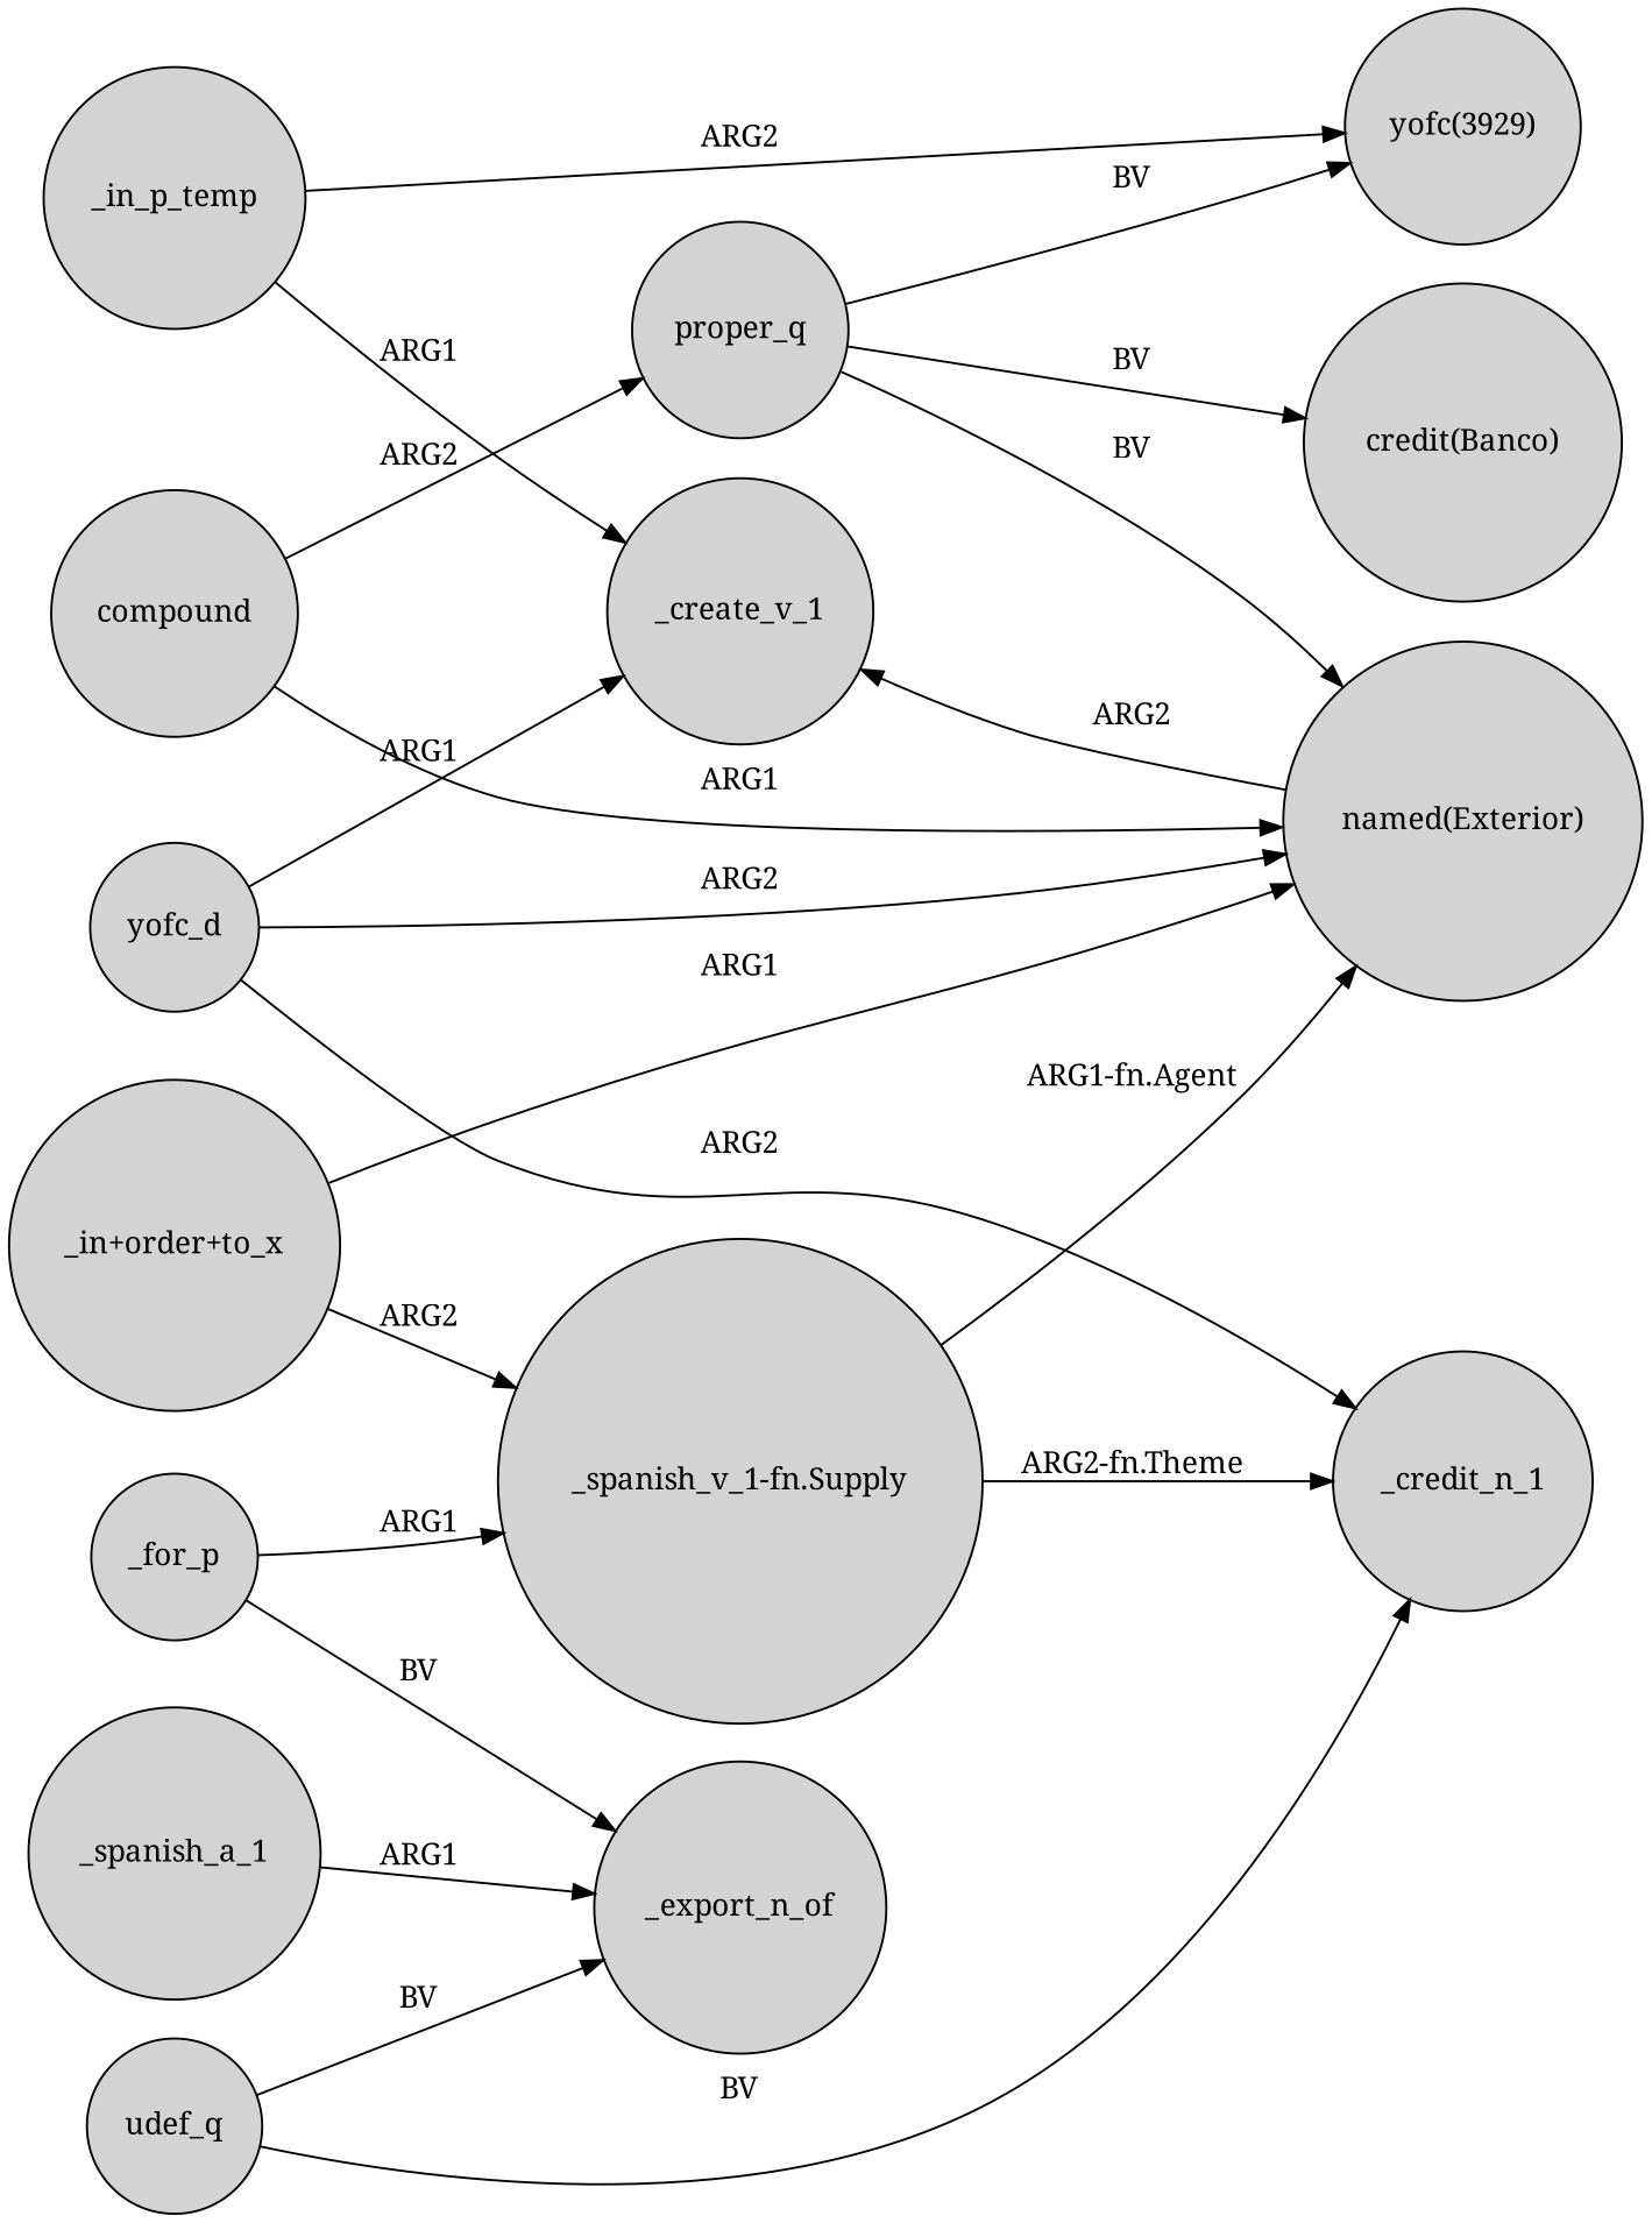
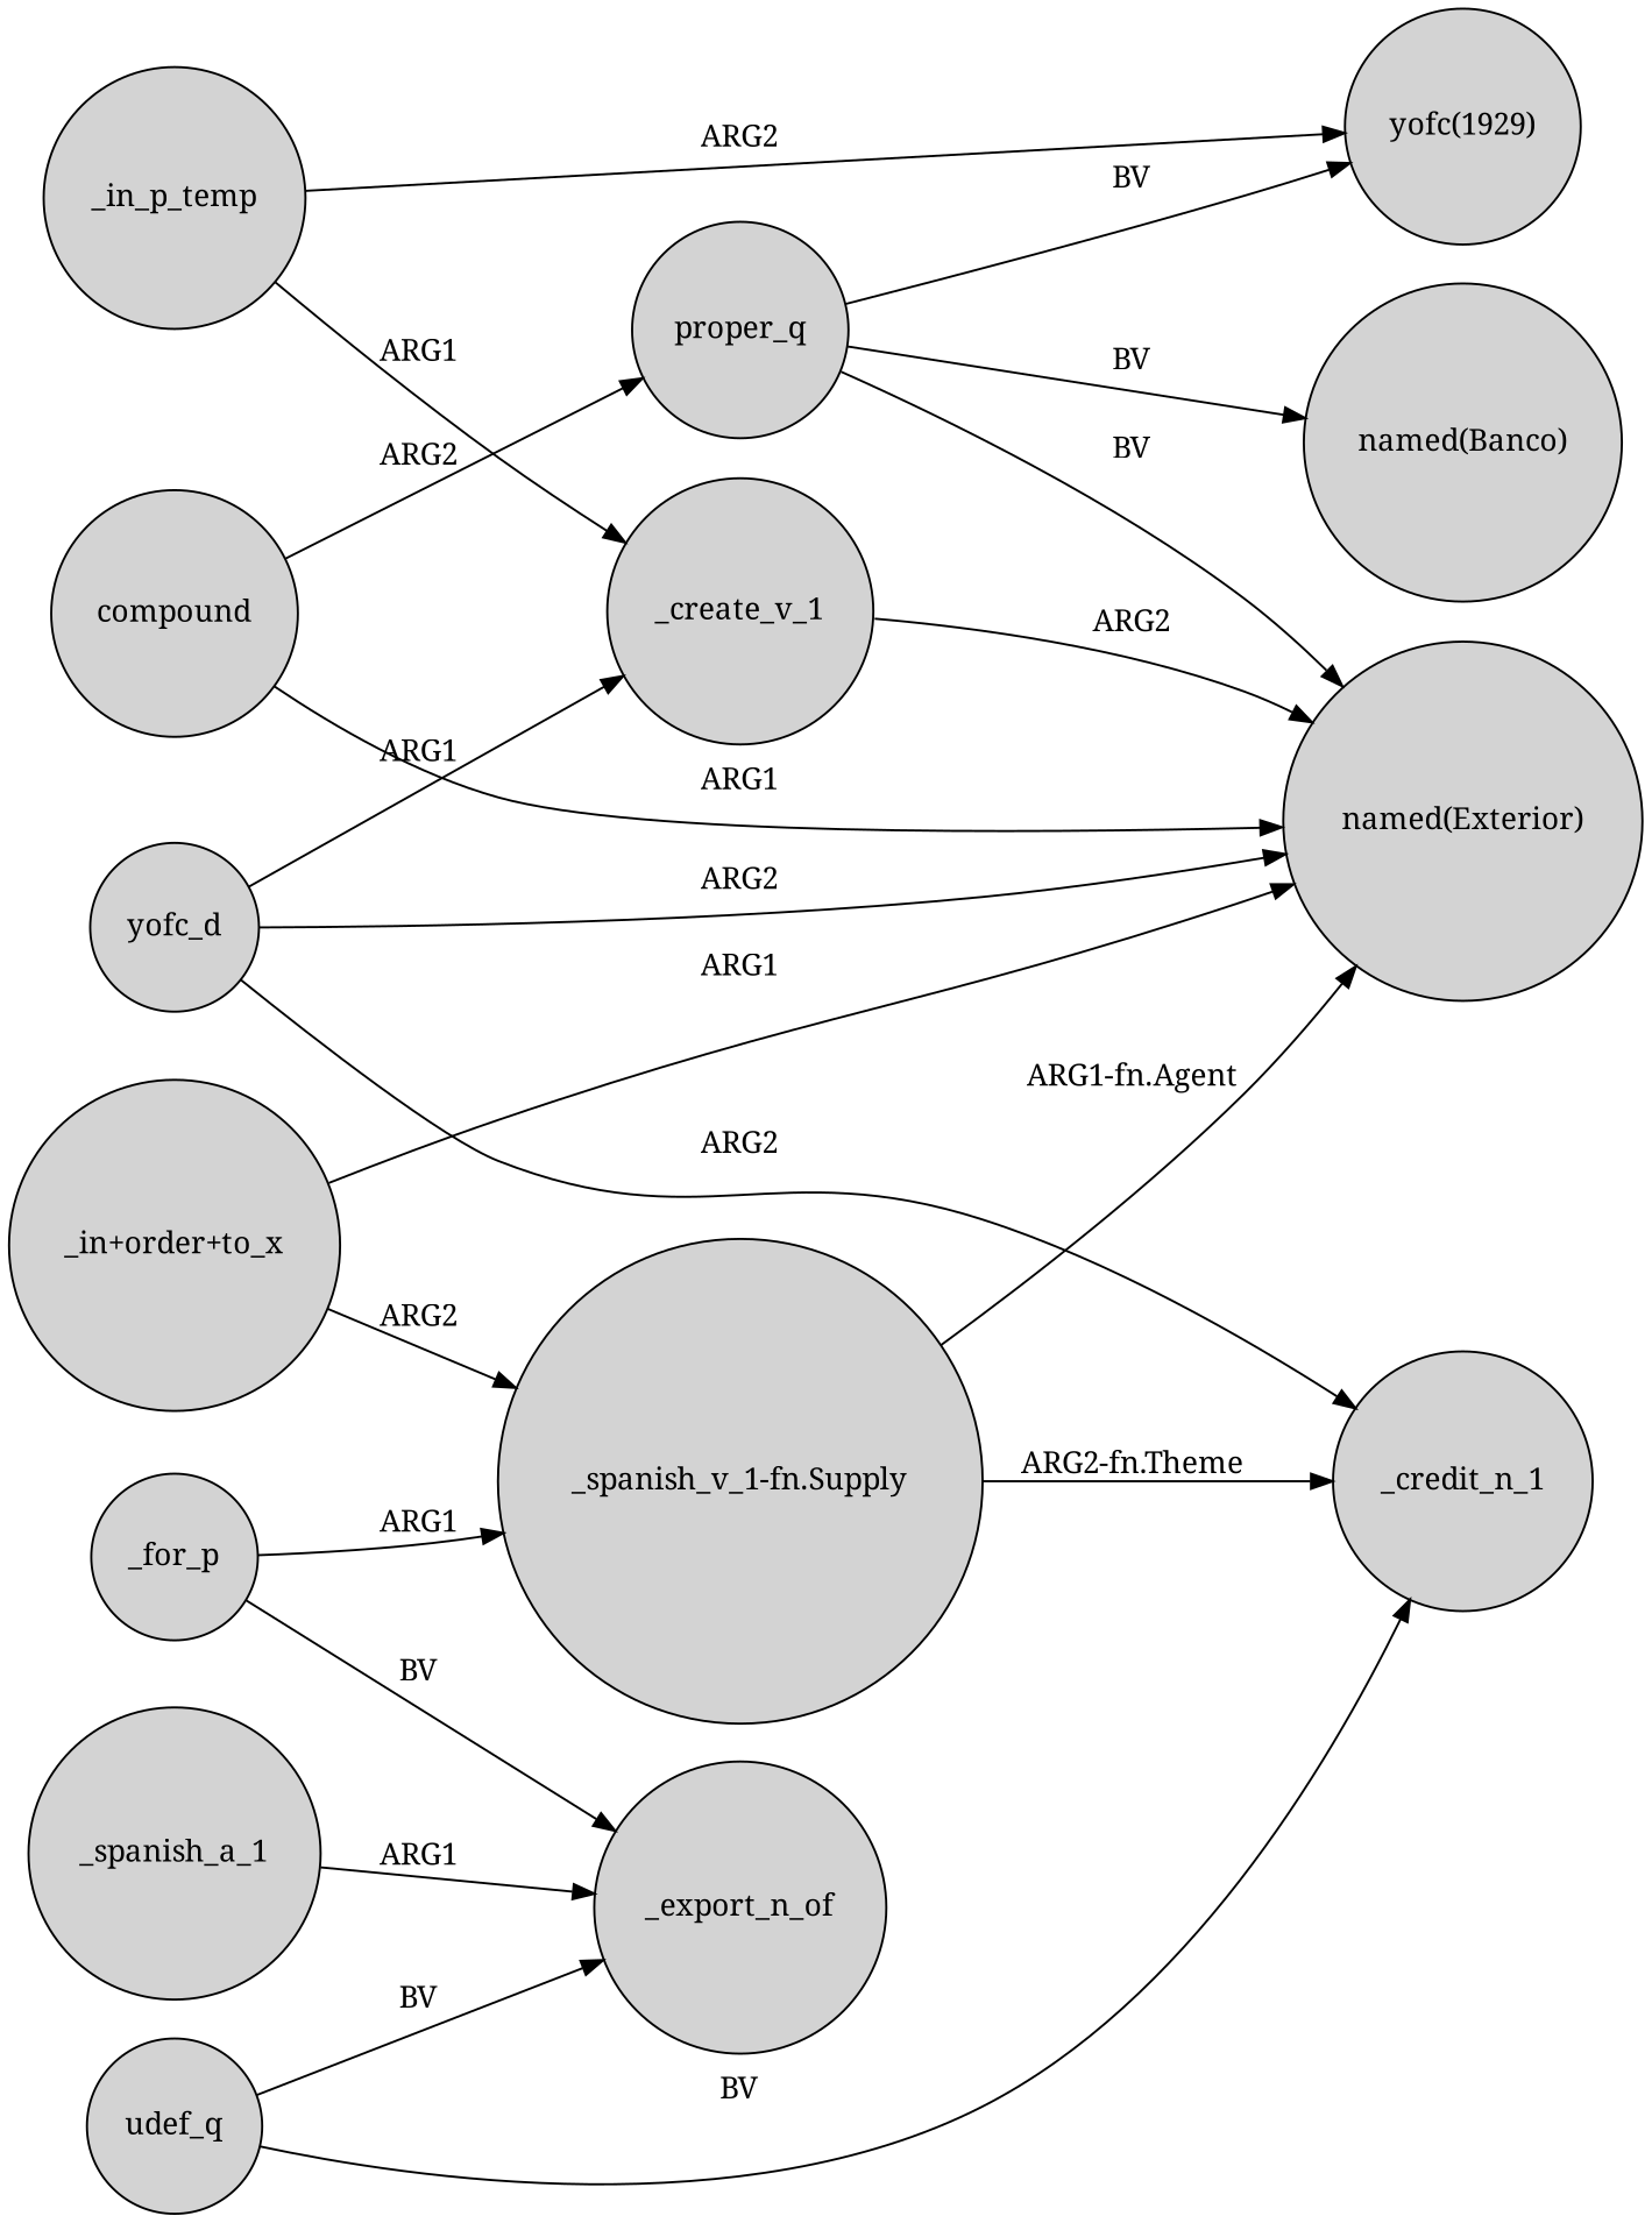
  digraph {
    fontname="Noto Serif"
    rankdir=LR
    node [fontname="Noto Serif" shape=circle style=filled]
    edge [fontname="Noto Serif"]
    _in_p_temp
    _create_v_1
-   "yofc(1929)" [label="yofc(3929)"]
+   "yofc(1929)"
    "named(Exterior)"
    proper_q
-   "named(Banco)" [label="credit(Banco)"]
+   "named(Banco)"
    udef_q
    _credit_n_1
    _export_n_of
    n10 [label=yofc_d]
    n11 [label="_spanish_v_1-fn.Supply"]
    compound
    _spanish_a_1
    "_in+order+to_x"
    _for_p
    _in_p_temp -> _create_v_1 [label=ARG1]
    _in_p_temp -> "yofc(1929)" [label=ARG2]
-   "named(Exterior)" -> _create_v_1 [label=ARG2]
+   _create_v_1 -> "named(Exterior)" [label=ARG2]
    proper_q -> "yofc(1929)" [label=BV]
    proper_q -> "named(Exterior)" [label=BV]
    proper_q -> "named(Banco)" [label=BV]
    udef_q -> _credit_n_1 [label=BV]
    udef_q -> _export_n_of [label=BV]
    n10 -> _create_v_1 [label=ARG1]
    n10 -> "named(Exterior)" [label=ARG2]
    n10 -> _credit_n_1 [label=ARG2]
    n11 -> "named(Exterior)" [label="ARG1-fn.Agent"]
    n11 -> _credit_n_1 [label="ARG2-fn.Theme"]
    compound -> "named(Exterior)" [label=ARG1]
    compound -> proper_q [label=ARG2]
    _spanish_a_1 -> _export_n_of [label=ARG1]
    "_in+order+to_x" -> "named(Exterior)" [label=ARG1]
    "_in+order+to_x" -> n11 [label=ARG2]
    _for_p -> _export_n_of [label=BV]
    _for_p -> n11 [label=ARG1]
  }
